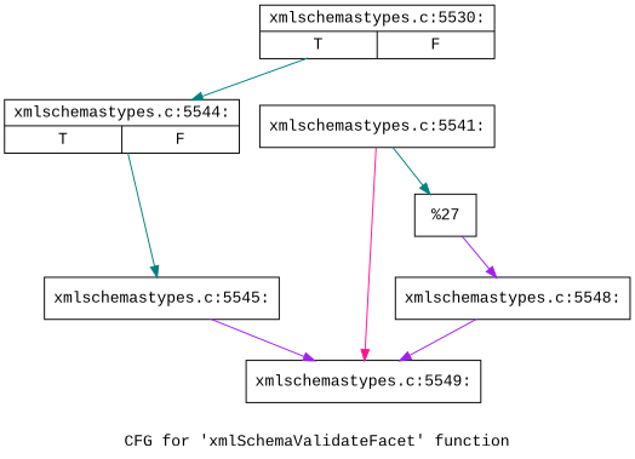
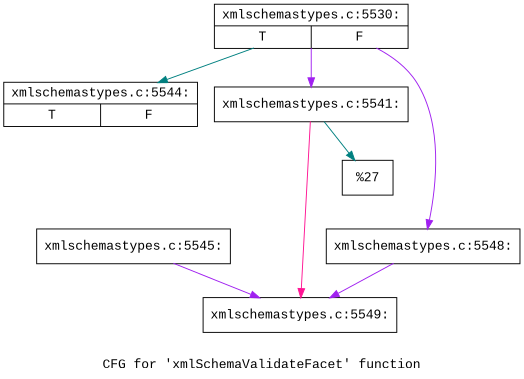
  digraph {
    fontname="Liberation Mono"
    label="CFG for 'xmlSchemaValidateFacet' function"
    node [fontname="Liberation Mono" shape=record]
    edge [color=purple fontname="Liberation Mono"]
    n1 [label="{xmlschemastypes.c:5530:|{<s0>T|<s1>F}}"]
    n2 [label="{xmlschemastypes.c:5541:}"]
    n3 [label="{xmlschemastypes.c:5544:|{<s0>T|<s1>F}}"]
    n4 [label="{xmlschemastypes.c:5549:}"]
    n5 [label="{%27}"]
    n6 [label="{xmlschemastypes.c:5545:}"]
    n7 [label="{xmlschemastypes.c:5548:}"]
+   n1 -> n2
    n1 -> n3 [color=teal]
    n2 -> n4 [color=deeppink]
    n2 -> n5 [color=teal]
-   n3 -> n6 [color=teal]
-   n5 -> n7
+   n1 -> n7
    n6 -> n4
    n7 -> n4
  }
